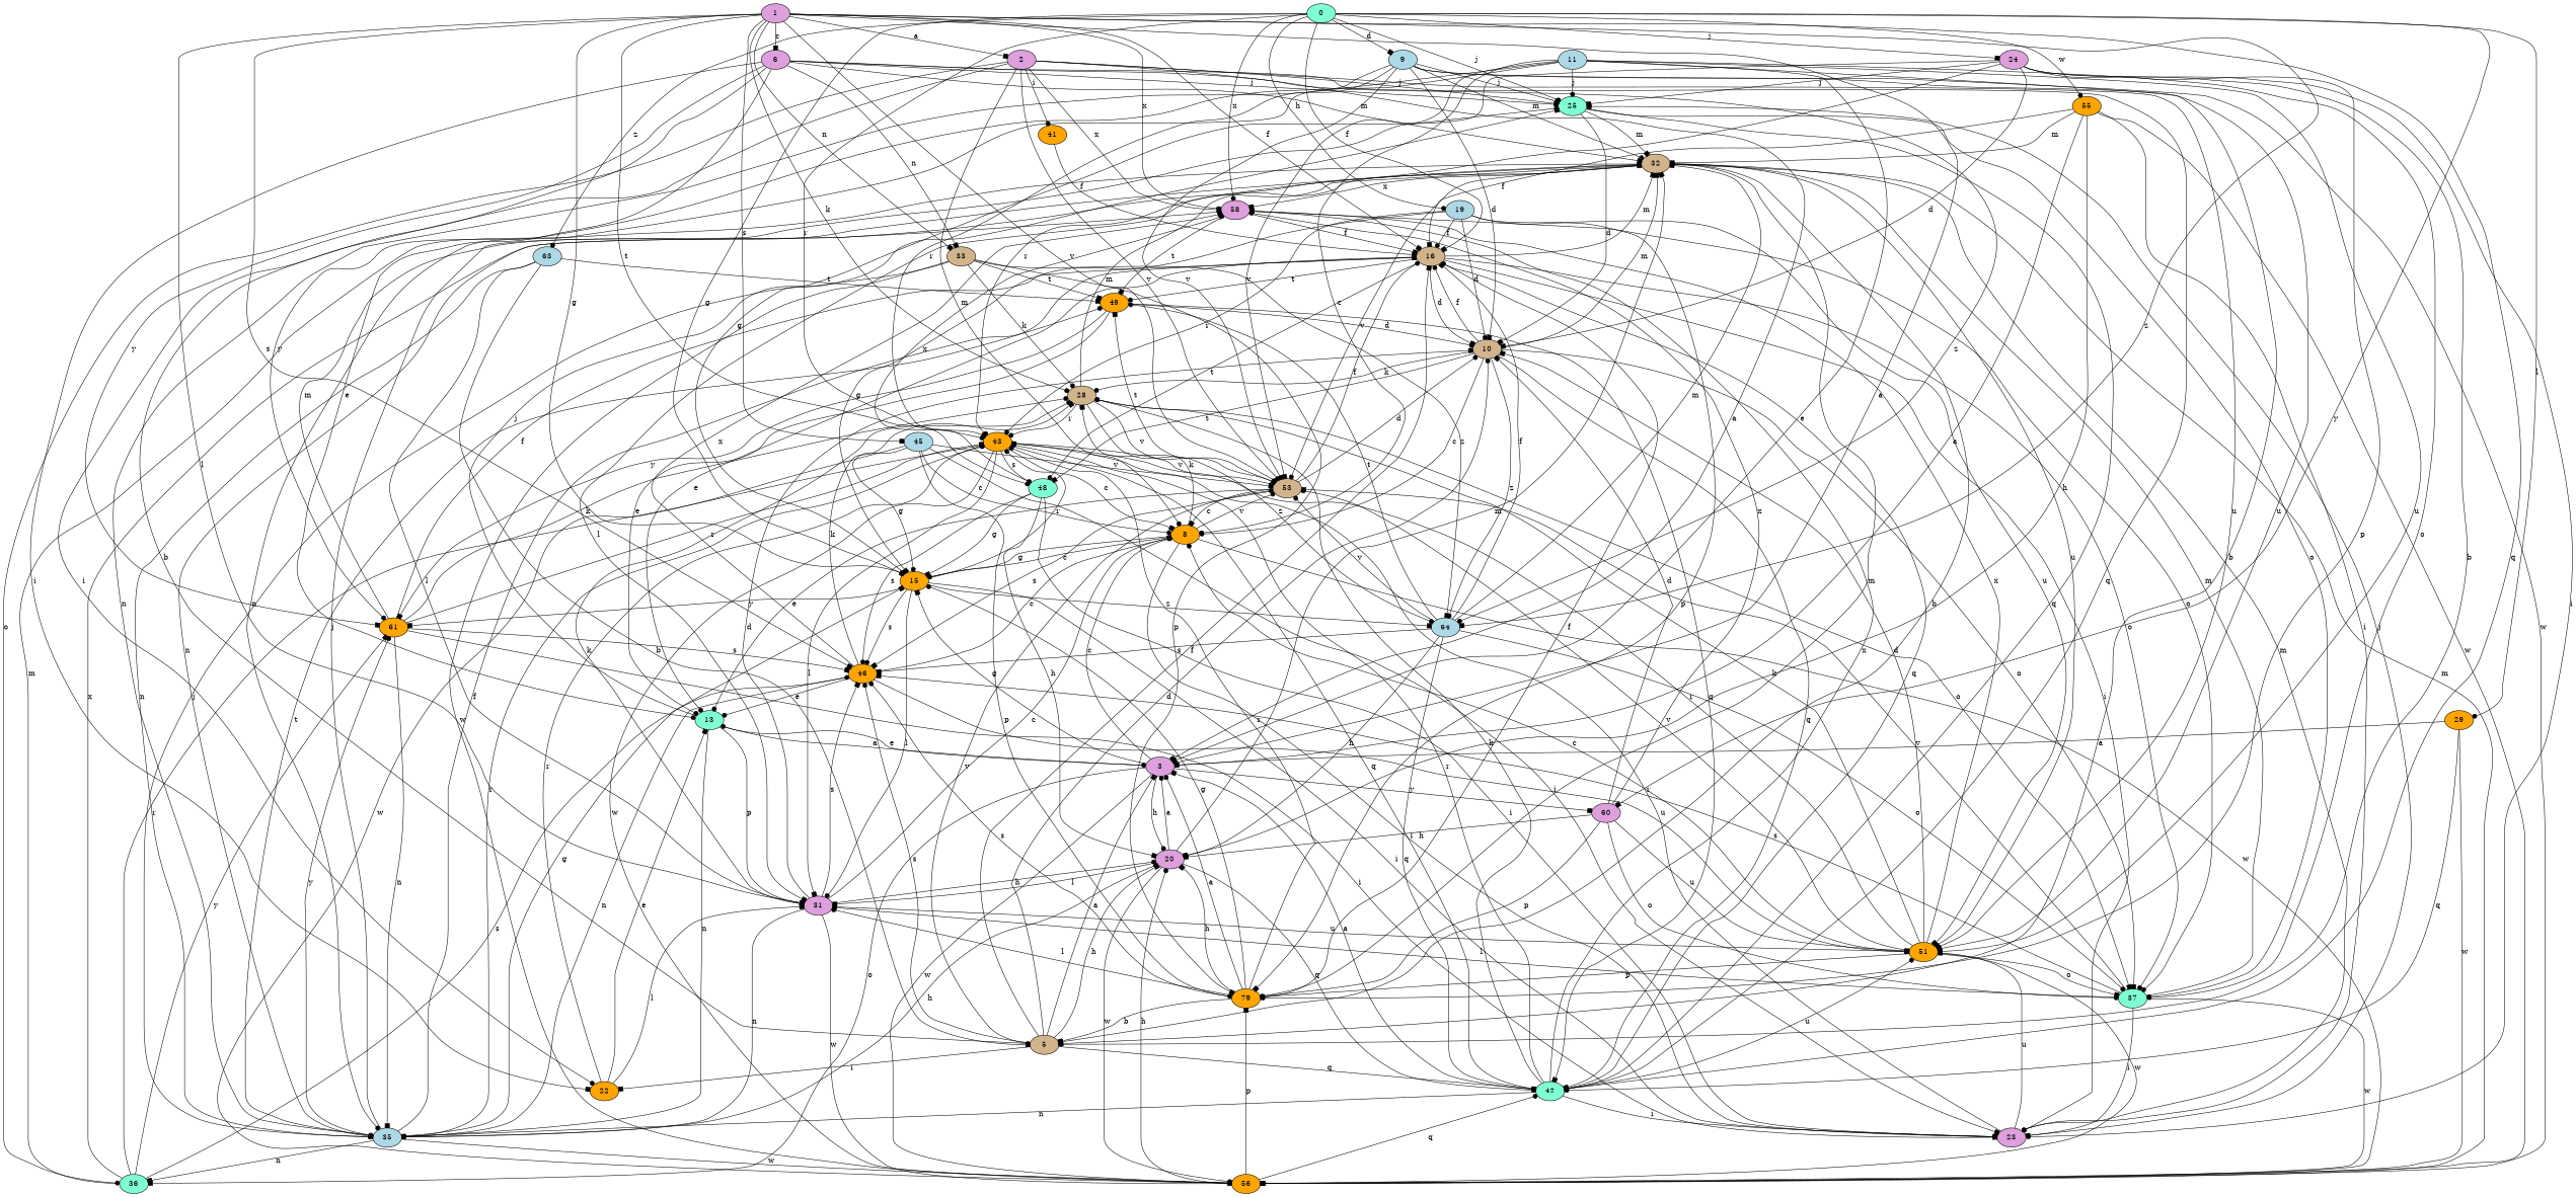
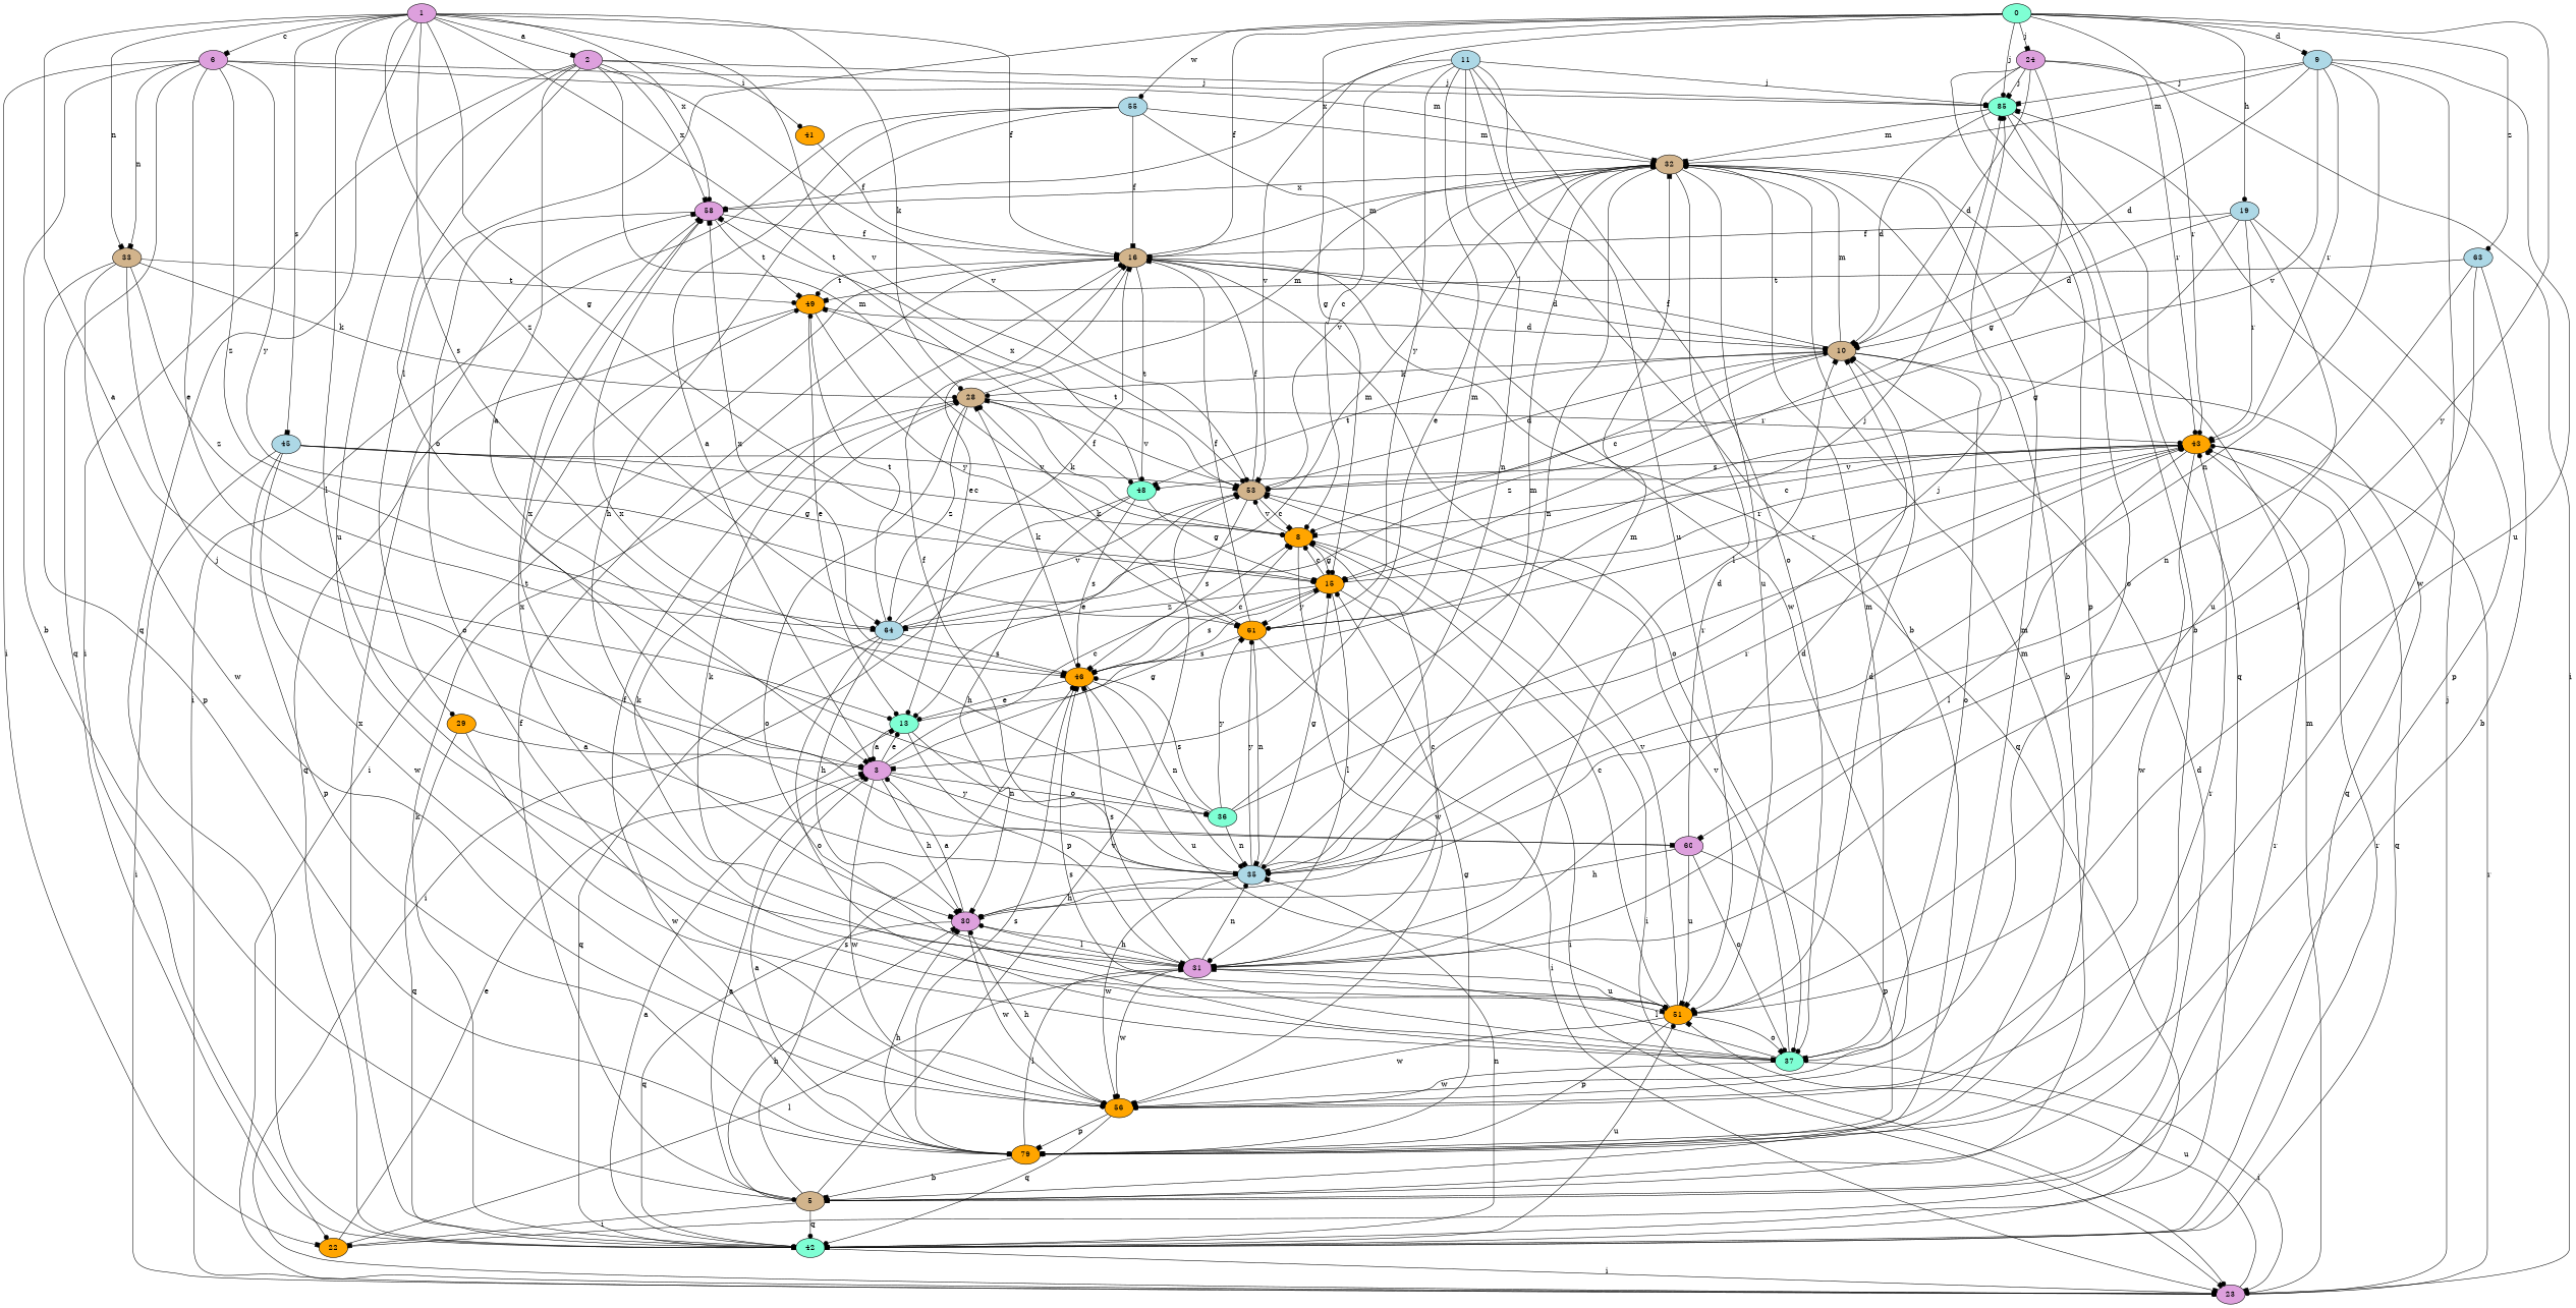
  strict digraph {
    node [fillcolor=orange style=filled]
    edge [arrowhead=dot]
    0 [fillcolor=aquamarine]
    9 [fillcolor=lightblue]
    16 [fillcolor=tan]
    n4 [label=15]
    19 [fillcolor=lightblue]
    24 [fillcolor=plum]
-   25 [fillcolor=aquamarine]
+   25 [fillcolor=aquamarine label=85]
    29
    43
-   55
+   55 [fillcolor=lightblue]
    58 [fillcolor=plum]
    60 [fillcolor=plum]
    63 [fillcolor=lightblue]
    53 [fillcolor=tan]
    32 [fillcolor=tan]
    51
    56
    10 [fillcolor=tan]
    35 [fillcolor=lightblue]
    42 [fillcolor=aquamarine]
    48 [fillcolor=aquamarine]
    13 [fillcolor=aquamarine]
    23 [fillcolor=plum]
    37 [fillcolor=aquamarine]
    49
    31 [fillcolor=plum]
    46
    64 [fillcolor=lightblue]
    8
    61
    n31 [label=79]
    5 [fillcolor=tan]
    3 [fillcolor=plum]
-   20 [fillcolor=plum]
+   20 [fillcolor=plum label=30]
    1 [fillcolor=plum]
    2 [fillcolor=plum]
    6 [fillcolor=plum]
    28 [fillcolor=tan]
    33 [fillcolor=tan]
    45 [fillcolor=lightblue]
    n41 [label=41]
    22
    36 [fillcolor=aquamarine]
    11 [fillcolor=lightblue]
    0 -> 9 [arrowhead=box label=d]
    0 -> 16 [arrowhead=box label=f]
    0 -> n4 [label=g]
    0 -> 19 [label=h]
    0 -> 24 [arrowhead=box label=j]
    0 -> 25 [label=j]
    0 -> 29 [label=l]
    0 -> 43 [label=r]
    0 -> 55 [label=w]
    0 -> 58 [label=x]
    0 -> 60 [arrowhead=box label=y]
    0 -> 63 [label=z]
    9 -> 25 [arrowhead=box label=j]
    9 -> 43 [arrowhead=box label=r]
    9 -> 53 [label=v]
    9 -> 32 [label=m]
    9 -> 51 [arrowhead=box label=u]
    9 -> 56 [arrowhead=box label=w]
    9 -> 10 [arrowhead=box label=d]
    9 -> 35 [label=n]
    16 -> 32 [arrowhead=box label=m]
    16 -> 10 [arrowhead=box label=d]
    16 -> 42 [label=q]
    16 -> 48 [label=t]
    16 -> 13 [label=e]
    16 -> 23 [label=i]
    16 -> 37 [label=o]
    16 -> 49 [label=t]
    n4 -> 43 [label=r]
    n4 -> 23 [arrowhead=box label=i]
    n4 -> 31 [label=l]
    n4 -> 46 [label=s]
    n4 -> 64 [arrowhead=box label=z]
    n4 -> 8 [label=c]
    n4 -> 61 [arrowhead=box label=y]
    19 -> 16 [label=f]
    19 -> n4 [arrowhead=box label=g]
    19 -> 43 [label=r]
    19 -> 51 [arrowhead=box label=u]
    19 -> 10 [label=d]
    19 -> n31 [arrowhead=box label=p]
    24 -> n4 [label=g]
    24 -> 25 [arrowhead=box label=j]
    24 -> 43 [label=r]
    24 -> 10 [arrowhead=box label=d]
    24 -> 23 [label=i]
    24 -> n31 [label=p]
    24 -> 5 [label=b]
    25 -> 32 [arrowhead=box label=m]
    25 -> 10 [arrowhead=box label=d]
    25 -> 42 [arrowhead=box label=q]
    25 -> 37 [label=o]
    29 -> 56 [arrowhead=box label=w]
    29 -> 42 [label=q]
    29 -> 3 [arrowhead=box label=a]
    43 -> 53 [label=v]
    43 -> 56 [label=w]
    43 -> 42 [label=q]
    43 -> 48 [label=s]
    43 -> 31 [arrowhead=box label=l]
    43 -> 8 [arrowhead=box label=c]
    55 -> 16 [arrowhead=box label=f]
    55 -> 32 [arrowhead=box label=m]
    55 -> 56 [label=w]
    55 -> 23 [label=i]
    55 -> 3 [label=a]
    55 -> 20 [arrowhead=box label=h]
    58 -> 16 [arrowhead=box label=f]
    58 -> 37 [label=o]
    58 -> 49 [arrowhead=box label=t]
    60 -> 58 [label=x]
    60 -> 51 [arrowhead=box label=u]
    60 -> 10 [arrowhead=box label=d]
    60 -> 37 [label=o]
    60 -> n31 [label=p]
    60 -> 20 [arrowhead=box label=h]
    63 -> 35 [label=n]
    63 -> 49 [arrowhead=box label=t]
    63 -> 31 [arrowhead=box label=l]
    63 -> 5 [arrowhead=box label=b]
    53 -> 16 [label=f]
    53 -> 10 [label=d]
    53 -> 13 [label=e]
    53 -> 49 [arrowhead=box label=t]
    53 -> 46 [arrowhead=box label=s]
    53 -> 8 [arrowhead=box label=c]
    32 -> 58 [arrowhead=box label=x]
    32 -> 53 [label=v]
    32 -> 51 [label=u]
    32 -> 35 [arrowhead=box label=n]
    32 -> 31 [arrowhead=box label=l]
    32 -> 5 [arrowhead=box label=b]
-   51 -> 43 [arrowhead=box label=r]
    51 -> 58 [arrowhead=box label=x]
    51 -> 53 [label=v]
    51 -> 56 [arrowhead=box label=w]
    51 -> 10 [arrowhead=box label=d]
    51 -> 37 [arrowhead=box label=o]
    51 -> 8 [label=c]
    51 -> n31 [arrowhead=box label=p]
    51 -> 28 [label=k]
    56 -> 32 [label=m]
    56 -> 42 [label=q]
    56 -> n31 [arrowhead=box label=p]
    56 -> 20 [label=h]
    10 -> 16 [label=f]
    10 -> 32 [arrowhead=box label=m]
    10 -> 42 [arrowhead=box label=q]
    10 -> 48 [arrowhead=box label=t]
    10 -> 37 [arrowhead=box label=o]
    10 -> 64 [label=z]
    10 -> 8 [label=c]
    10 -> 28 [label=k]
    35 -> 16 [arrowhead=box label=f]
    35 -> n4 [arrowhead=box label=g]
    35 -> 25 [label=j]
    35 -> 43 [label=r]
    35 -> 56 [arrowhead=box label=w]
    35 -> 49 [label=t]
    35 -> 61 [label=y]
    35 -> 20 [label=h]
    42 -> 43 [label=r]
    42 -> 58 [arrowhead=box label=x]
    42 -> 51 [label=u]
    42 -> 35 [arrowhead=box label=n]
    42 -> 23 [arrowhead=box label=i]
    42 -> 3 [arrowhead=box label=a]
    42 -> 28 [label=k]
    48 -> n4 [arrowhead=box label=g]
    48 -> 58 [arrowhead=box label=x]
    48 -> 23 [label=i]
    48 -> 46 [label=s]
    48 -> 20 [arrowhead=box label=h]
    13 -> 25 [arrowhead=box label=j]
    13 -> 35 [label=n]
    13 -> 31 [arrowhead=box label=p]
    13 -> 3 [label=a]
    23 -> 25 [arrowhead=box label=j]
    23 -> 43 [label=r]
    23 -> 32 [label=m]
    23 -> 51 [arrowhead=box label=u]
    37 -> 53 [arrowhead=box label=v]
    37 -> 32 [label=m]
    37 -> 56 [label=w]
    37 -> 23 [arrowhead=box label=i]
    37 -> 31 [arrowhead=box label=l]
    37 -> 46 [arrowhead=box label=s]
    49 -> 10 [label=d]
    49 -> 42 [arrowhead=box label=q]
    49 -> 13 [label=e]
    49 -> 61 [arrowhead=box label=y]
    31 -> 51 [arrowhead=box label=u]
    31 -> 56 [label=w]
    31 -> 10 [arrowhead=box label=d]
    31 -> 35 [label=n]
    31 -> 46 [arrowhead=box label=s]
    31 -> 8 [arrowhead=box label=c]
    31 -> 20 [label=h]
    31 -> 28 [label=k]
    46 -> 58 [arrowhead=box label=x]
    46 -> 51 [arrowhead=box label=u]
    46 -> 35 [label=n]
    46 -> 13 [label=e]
    46 -> 8 [label=c]
    46 -> 28 [arrowhead=box label=k]
    64 -> 16 [arrowhead=box label=f]
    64 -> 53 [label=v]
    64 -> 32 [arrowhead=box label=m]
    64 -> 42 [arrowhead=box label=q]
    64 -> 37 [label=o]
    64 -> 49 [label=t]
    64 -> 46 [arrowhead=box label=s]
    64 -> 20 [arrowhead=box label=h]
    8 -> n4 [label=g]
    8 -> 53 [label=v]
    8 -> 56 [arrowhead=box label=w]
    8 -> 23 [label=i]
    8 -> 28 [arrowhead=box label=k]
    61 -> 16 [arrowhead=box label=f]
    61 -> 43 [arrowhead=box label=r]
    61 -> 32 [arrowhead=box label=m]
    61 -> 35 [arrowhead=box label=n]
    61 -> 23 [arrowhead=box label=i]
    61 -> 46 [arrowhead=box label=s]
    61 -> 28 [label=k]
    n31 -> 16 [label=f]
    n31 -> n4 [label=g]
    n31 -> 43 [label=r]
    n31 -> 32 [label=m]
    n31 -> 31 [label=l]
    n31 -> 46 [label=s]
    n31 -> 5 [arrowhead=box label=b]
    n31 -> 3 [label=a]
    n31 -> 20 [arrowhead=box label=h]
    5 -> 16 [arrowhead=box label=f]
    5 -> 53 [label=v]
    5 -> 10 [label=d]
    5 -> 42 [label=q]
    5 -> 46 [label=s]
    5 -> 3 [arrowhead=box label=a]
    5 -> 20 [arrowhead=box label=h]
    5 -> 22 [arrowhead=box label=i]
    3 -> n4 [arrowhead=box label=g]
    3 -> 60 [arrowhead=box label=y]
    3 -> 56 [label=w]
    3 -> 13 [label=e]
    3 -> 8 [label=c]
    3 -> 20 [label=h]
    3 -> 36 [arrowhead=box label=o]
    20 -> 32 [arrowhead=box label=m]
    20 -> 56 [label=w]
    20 -> 42 [label=q]
    20 -> 31 [arrowhead=box label=l]
    20 -> 3 [label=a]
    1 -> 16 [arrowhead=box label=f]
    1 -> n4 [arrowhead=box label=g]
    1 -> 58 [label=x]
    1 -> 53 [label=v]
    1 -> 42 [label=q]
    1 -> 48 [label=t]
    1 -> 31 [arrowhead=box label=l]
    1 -> 46 [arrowhead=box label=s]
    1 -> 64 [arrowhead=box label=z]
    1 -> 3 [label=a]
    1 -> 2 [arrowhead=box label=a]
    1 -> 6 [arrowhead=box label=c]
    1 -> 28 [label=k]
    1 -> 33 [arrowhead=box label=n]
    1 -> 45 [arrowhead=box label=s]
    2 -> 25 [arrowhead=box label=j]
    2 -> 58 [arrowhead=box label=x]
    2 -> 53 [label=v]
    2 -> 51 [label=u]
    2 -> 8 [label=m]
    2 -> 3 [arrowhead=box label=a]
    2 -> n41 [label=i]
    2 -> 22 [label=i]
    2 -> 36 [label=o]
    6 -> 25 [label=j]
    6 -> 32 [arrowhead=box label=m]
    6 -> 42 [label=q]
    6 -> 13 [label=e]
    6 -> 64 [label=z]
    6 -> 61 [arrowhead=box label=y]
    6 -> 5 [label=b]
    6 -> 33 [arrowhead=box label=n]
    6 -> 22 [arrowhead=box label=i]
    28 -> 43 [label=r]
    28 -> 53 [arrowhead=box label=v]
    28 -> 32 [arrowhead=box label=m]
    28 -> 37 [arrowhead=box label=o]
    28 -> 64 [label=z]
    33 -> 56 [label=w]
    33 -> 35 [arrowhead=box label=j]
-   33 -> 49 [arrowhead=box label=t]
+   33 -> 49 [label=t]
    33 -> 64 [arrowhead=box label=z]
    33 -> n31 [arrowhead=box label=p]
    33 -> 28 [label=k]
    45 -> n4 [label=g]
    45 -> 53 [arrowhead=box label=v]
    45 -> 56 [label=w]
    45 -> 23 [arrowhead=box label=i]
    45 -> 8 [label=c]
    45 -> n31 [label=p]
    n41 -> 16 [arrowhead=box label=f]
    22 -> 43 [label=r]
    22 -> 13 [arrowhead=box label=e]
    22 -> 31 [arrowhead=box label=l]
    36 -> 43 [arrowhead=box label=r]
    36 -> 58 [label=x]
    36 -> 32 [label=m]
-   35 -> 36 [arrowhead=box label=n]
+   36 -> 35 [arrowhead=box label=n]
    36 -> 46 [label=s]
    36 -> 61 [arrowhead=box label=y]
    11 -> 25 [label=j]
    11 -> 53 [arrowhead=box label=v]
    11 -> 51 [arrowhead=box label=u]
    11 -> 35 [label=n]
    11 -> 37 [label=o]
    11 -> 8 [label=c]
    11 -> 61 [label=y]
    11 -> 5 [arrowhead=box label=b]
    11 -> 3 [arrowhead=box label=e]
  }
